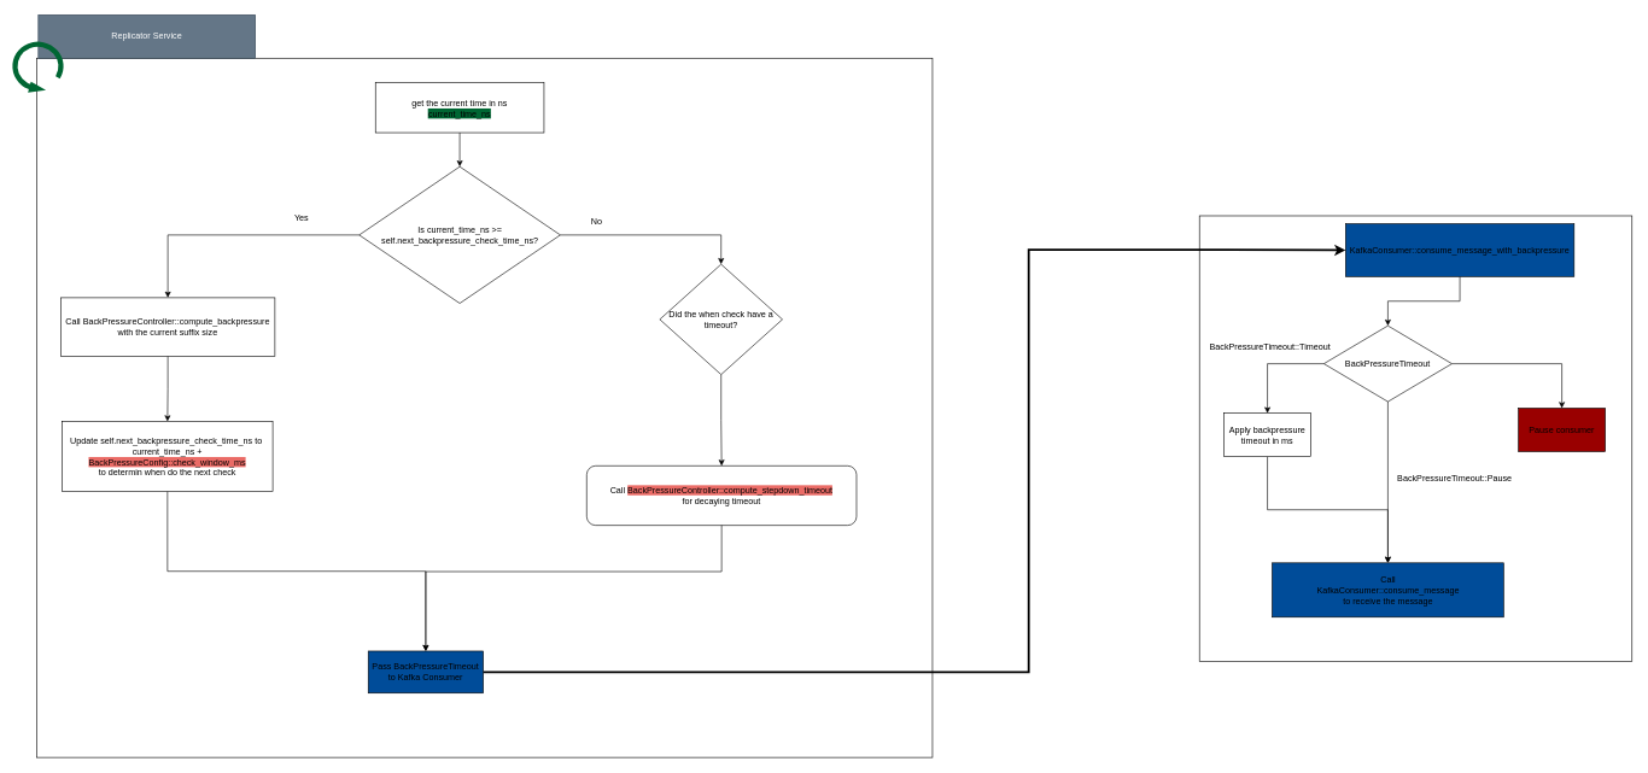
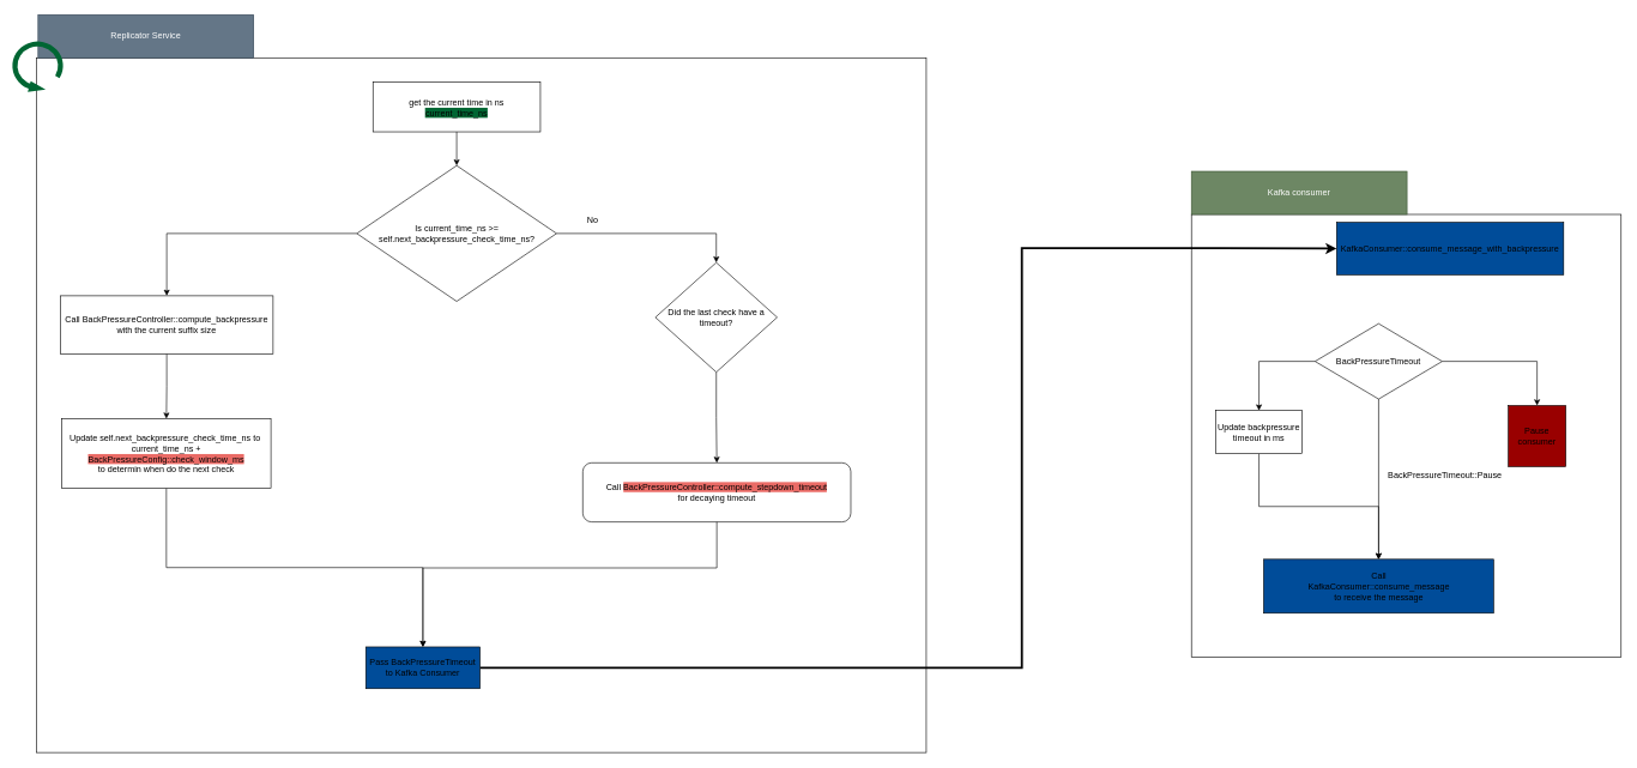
  <mxCell id="0" />
  <mxCell id="1" parent="0" />
  <mxCell id="2" value="" style="rounded=0;whiteSpace=wrap;html=1;" parent="1" vertex="1"><mxGeometry x="1657" y="298" width="598" height="616" as="geometry" /></mxCell>
+ <mxCell id="3" value="Kafka consumer" style="rounded=0;whiteSpace=wrap;html=1;fillColor=#6d8764;fontColor=#ffffff;strokeColor=#3A5431;" parent="1" vertex="1"><mxGeometry x="1657" y="238" width="300" height="60" as="geometry" /></mxCell>
  <mxCell id="4" value="" style="rounded=0;whiteSpace=wrap;html=1;" parent="1" vertex="1"><mxGeometry x="50" y="80" width="1238" height="967" as="geometry" /></mxCell>
  <mxCell id="5" value="Replicator Service" style="rounded=0;whiteSpace=wrap;html=1;fillColor=#647687;fontColor=#ffffff;strokeColor=#314354;" parent="1" vertex="1"><mxGeometry x="52" y="20" width="300" height="60" as="geometry" /></mxCell>
  <mxCell id="6" value="" style="edgeStyle=orthogonalEdgeStyle;rounded=0;orthogonalLoop=1;jettySize=auto;html=1;" edge="1" parent="1" source="7" target="11"><mxGeometry relative="1" as="geometry" /></mxCell>
  <mxCell id="7" value="get the current time in ns&lt;br&gt;&lt;span style=&quot;background-color: rgb(0, 102, 51);&quot;&gt;current_time_ns&lt;/span&gt;" style="rounded=0;whiteSpace=wrap;html=1;" parent="1" vertex="1"><mxGeometry x="518" y="114" width="233" height="69" as="geometry" /></mxCell>
  <mxCell id="8" value="" style="verticalLabelPosition=bottom;html=1;verticalAlign=top;strokeWidth=7;shape=mxgraph.lean_mapping.physical_pull;pointerEvents=1;rotation=90;fillColor=#006633;strokeColor=#006633;" vertex="1" parent="1"><mxGeometry x="20" y="60" width="63" height="64" as="geometry" /></mxCell>
  <mxCell id="9" value="" style="edgeStyle=orthogonalEdgeStyle;rounded=0;orthogonalLoop=1;jettySize=auto;html=1;entryX=0.5;entryY=0;entryDx=0;entryDy=0;" edge="1" parent="1" source="11" target="13"><mxGeometry relative="1" as="geometry" /></mxCell>
  <mxCell id="10" value="" style="edgeStyle=orthogonalEdgeStyle;rounded=0;orthogonalLoop=1;jettySize=auto;html=1;entryX=0.5;entryY=0;entryDx=0;entryDy=0;" edge="1" parent="1" source="11" target="15"><mxGeometry relative="1" as="geometry" /></mxCell>
  <mxCell id="11" value="Is current_time_ns &amp;gt;= self.next_backpressure_check_time_ns?" style="rhombus;whiteSpace=wrap;html=1;" vertex="1" parent="1"><mxGeometry x="495.5" y="230" width="278" height="189" as="geometry" /></mxCell>
  <mxCell id="12" value="" style="edgeStyle=orthogonalEdgeStyle;rounded=0;orthogonalLoop=1;jettySize=auto;html=1;" edge="1" parent="1" source="13" target="18"><mxGeometry relative="1" as="geometry" /></mxCell>
  <mxCell id="13" value="Call BackPressureController::compute_backpressure&lt;br&gt;with the current suffix size" style="whiteSpace=wrap;html=1;" vertex="1" parent="1"><mxGeometry x="83" y="411.25" width="296" height="80.75" as="geometry" /></mxCell>
  <mxCell id="14" value="" style="edgeStyle=orthogonalEdgeStyle;rounded=0;orthogonalLoop=1;jettySize=auto;html=1;" edge="1" parent="1" source="15" target="16"><mxGeometry relative="1" as="geometry" /></mxCell>
- <mxCell id="15" value="Did the when check have a timeout?" style="rhombus;whiteSpace=wrap;html=1;" vertex="1" parent="1"><mxGeometry x="911" y="365" width="169.5" height="152.5" as="geometry" /></mxCell>
+ <mxCell id="15" value="Did the last check have a timeout?" style="rhombus;whiteSpace=wrap;html=1;" vertex="1" parent="1"><mxGeometry x="911" y="365" width="169.5" height="152.5" as="geometry" /></mxCell>
  <mxCell id="16" value="Call &lt;span style=&quot;background-color: rgb(234, 107, 102);&quot;&gt;BackPressureController::compute_stepdown_timeout&lt;/span&gt;&lt;br&gt;for decaying timeout" style="rounded=1;whiteSpace=wrap;html=1;" vertex="1" parent="1"><mxGeometry x="810" y="643.75" width="373" height="82.25" as="geometry" /></mxCell>
  <mxCell id="17" value="" style="edgeStyle=orthogonalEdgeStyle;rounded=0;orthogonalLoop=1;jettySize=auto;html=1;exitX=0.5;exitY=1;exitDx=0;exitDy=0;" edge="1" parent="1" source="18" target="20"><mxGeometry relative="1" as="geometry" /></mxCell>
  <mxCell id="18" value="Update self.next_backpressure_check_time_ns to&amp;nbsp;&lt;br&gt;current_time_ns + &lt;span style=&quot;background-color: rgb(234, 107, 102);&quot;&gt;BackPressureConfig::check_window_ms&lt;/span&gt;&lt;br&gt;to determin when do the next check" style="whiteSpace=wrap;html=1;" vertex="1" parent="1"><mxGeometry x="85" y="582.38" width="291" height="96.62" as="geometry" /></mxCell>
  <mxCell id="19" value="" style="edgeStyle=orthogonalEdgeStyle;rounded=0;orthogonalLoop=1;jettySize=auto;html=1;strokeWidth=3;entryX=0;entryY=0.5;entryDx=0;entryDy=0;" edge="1" parent="1" source="20" target="25"><mxGeometry relative="1" as="geometry"><mxPoint x="1608" y="411" as="targetPoint" /><Array as="points"><mxPoint x="1421" y="929" /><mxPoint x="1421" y="345" /><mxPoint x="1696" y="345" /></Array></mxGeometry></mxCell>
  <mxCell id="20" value="Pass BackPressureTimeout to Kafka Consumer" style="whiteSpace=wrap;html=1;fillColor=#004C99;" vertex="1" parent="1"><mxGeometry x="508" y="900" width="159" height="58" as="geometry" /></mxCell>
  <mxCell id="21" value="" style="edgeStyle=orthogonalEdgeStyle;rounded=0;orthogonalLoop=1;jettySize=auto;html=1;exitX=0.5;exitY=1;exitDx=0;exitDy=0;entryX=0.5;entryY=0;entryDx=0;entryDy=0;" edge="1" parent="1" source="16" target="20"><mxGeometry relative="1" as="geometry"><mxPoint x="241" y="689" as="sourcePoint" /><mxPoint x="587" y="893" as="targetPoint" /><Array as="points"><mxPoint x="997" y="790" /><mxPoint x="588" y="790" /></Array></mxGeometry></mxCell>
- <mxCell id="22" value="Yes" style="text;html=1;strokeColor=none;fillColor=none;align=center;verticalAlign=middle;whiteSpace=wrap;rounded=0;" vertex="1" parent="1"><mxGeometry x="386" y="287" width="60" height="30" as="geometry" /></mxCell>
  <mxCell id="23" value="No" style="text;html=1;strokeColor=none;fillColor=none;align=center;verticalAlign=middle;whiteSpace=wrap;rounded=0;" vertex="1" parent="1"><mxGeometry x="794" y="291" width="60" height="30" as="geometry" /></mxCell>
- <mxCell id="24" value="" style="edgeStyle=orthogonalEdgeStyle;rounded=0;orthogonalLoop=1;jettySize=auto;html=1;" edge="1" parent="1" source="25" target="29"><mxGeometry relative="1" as="geometry" /></mxCell>
  <mxCell id="25" value="KafkaConsumer::consume_message_with_backpressure" style="rounded=0;whiteSpace=wrap;html=1;fillColor=#004C99;" vertex="1" parent="1"><mxGeometry x="1859" y="309" width="316" height="73" as="geometry" /></mxCell>
  <mxCell id="26" value="" style="edgeStyle=orthogonalEdgeStyle;rounded=0;orthogonalLoop=1;jettySize=auto;html=1;" edge="1" parent="1" source="29" target="30"><mxGeometry relative="1" as="geometry" /></mxCell>
  <mxCell id="27" value="" style="edgeStyle=orthogonalEdgeStyle;rounded=0;orthogonalLoop=1;jettySize=auto;html=1;" edge="1" parent="1" source="29" target="32"><mxGeometry relative="1" as="geometry" /></mxCell>
  <mxCell id="28" value="" style="edgeStyle=orthogonalEdgeStyle;rounded=0;orthogonalLoop=1;jettySize=auto;html=1;" edge="1" parent="1" source="29" target="33"><mxGeometry relative="1" as="geometry" /></mxCell>
  <mxCell id="29" value="BackPressureTimeout" style="rhombus;whiteSpace=wrap;html=1;rounded=0;" vertex="1" parent="1"><mxGeometry x="1829" y="450" width="177" height="105" as="geometry" /></mxCell>
  <mxCell id="30" value="Call&lt;br&gt;KafkaConsumer::consume_message&lt;br&gt;to receive the message" style="whiteSpace=wrap;html=1;rounded=0;fillColor=#004C99;" vertex="1" parent="1"><mxGeometry x="1757.5" y="778" width="320" height="75" as="geometry" /></mxCell>
  <mxCell id="31" value="" style="edgeStyle=orthogonalEdgeStyle;rounded=0;orthogonalLoop=1;jettySize=auto;html=1;entryX=0.5;entryY=0;entryDx=0;entryDy=0;" edge="1" parent="1" source="32" target="30"><mxGeometry relative="1" as="geometry"><mxPoint x="1751" y="741" as="targetPoint" /></mxGeometry></mxCell>
- <mxCell id="32" value="Apply backpressure timeout in ms" style="rounded=0;whiteSpace=wrap;html=1;" vertex="1" parent="1"><mxGeometry x="1691" y="571" width="120" height="60" as="geometry" /></mxCell>
- <mxCell id="33" value="Pause consumer" style="whiteSpace=wrap;html=1;rounded=0;fillColor=#990000;" vertex="1" parent="1"><mxGeometry x="2098" y="564" width="120" height="60" as="geometry" /></mxCell>
- <mxCell id="34" value="BackPressureTimeout::Timeout" style="text;html=1;strokeColor=none;fillColor=none;align=center;verticalAlign=middle;whiteSpace=wrap;rounded=0;" vertex="1" parent="1"><mxGeometry x="1725" y="465" width="60" height="30" as="geometry" /></mxCell>
+ <mxCell id="32" value="Update backpressure timeout in ms" style="rounded=0;whiteSpace=wrap;html=1;" vertex="1" parent="1"><mxGeometry x="1691" y="571" width="120" height="60" as="geometry" /></mxCell>
+ <mxCell id="33" value="Pause consumer" style="whiteSpace=wrap;html=1;rounded=0;fillColor=#990000;" vertex="1" parent="1"><mxGeometry x="2098" y="564" width="80" height="85" as="geometry" /></mxCell>
  <mxCell id="35" value="BackPressureTimeout::Pause" style="text;html=1;strokeColor=none;fillColor=none;align=center;verticalAlign=middle;whiteSpace=wrap;rounded=0;" vertex="1" parent="1"><mxGeometry x="1980" y="647" width="60" height="30" as="geometry" /></mxCell>
